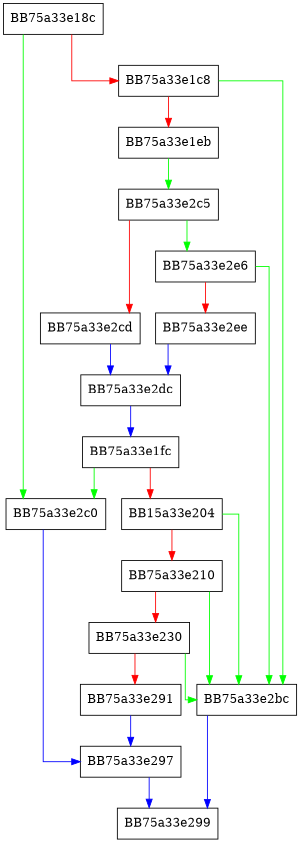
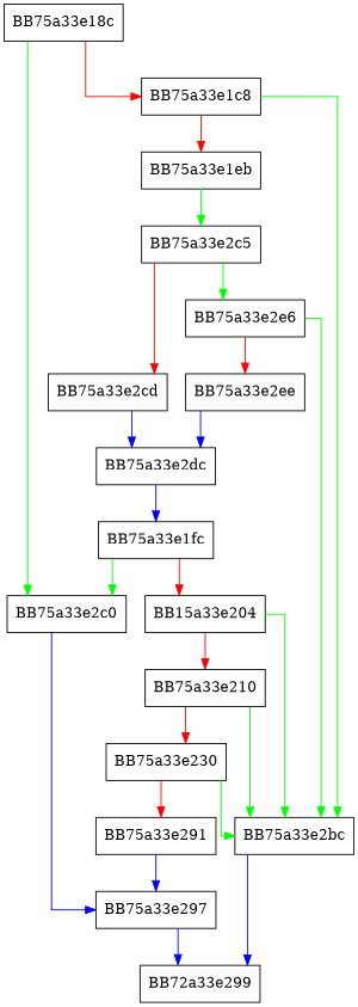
  digraph {
    splines=ortho
    node [shape=box]
    edge [color=green]
    BB75a33e18c
    BB75a33e2c0
    BB75a33e1c8
    BB75a33e297
    BB75a33e2bc
    BB75a33e1eb
-   BB75a33e299
+   BB75a33e299 [label=BB72a33e299]
    BB75a33e2c5
    BB75a33e2e6
    BB75a33e2cd
    BB75a33e2ee
    BB75a33e2dc
    BB75a33e1fc
    n14 [label=BB15a33e204]
    BB75a33e210
    BB75a33e230
    BB75a33e291
    BB75a33e18c -> BB75a33e2c0
    BB75a33e18c -> BB75a33e1c8 [color=red]
    BB75a33e2c0 -> BB75a33e297 [color=blue]
    BB75a33e1c8 -> BB75a33e2bc
    BB75a33e1c8 -> BB75a33e1eb [color=red]
    BB75a33e297 -> BB75a33e299 [color=blue]
    BB75a33e2bc -> BB75a33e299 [color=blue]
    BB75a33e1eb -> BB75a33e2c5
    BB75a33e2c5 -> BB75a33e2e6
    BB75a33e2c5 -> BB75a33e2cd [color=red]
    BB75a33e2e6 -> BB75a33e2bc
    BB75a33e2e6 -> BB75a33e2ee [color=red]
    BB75a33e2cd -> BB75a33e2dc [color=blue]
    BB75a33e2ee -> BB75a33e2dc [color=blue]
    BB75a33e2dc -> BB75a33e1fc [color=blue]
    BB75a33e1fc -> BB75a33e2c0
    BB75a33e1fc -> n14 [color=red]
    n14 -> BB75a33e2bc
    n14 -> BB75a33e210 [color=red]
    BB75a33e210 -> BB75a33e2bc
    BB75a33e210 -> BB75a33e230 [color=red]
    BB75a33e230 -> BB75a33e2bc
    BB75a33e230 -> BB75a33e291 [color=red]
    BB75a33e291 -> BB75a33e297 [color=blue]
  }
